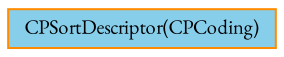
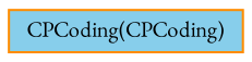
  digraph {
    rankdir=LR
    fontname="EB Garamond"
-   n1 [color=darkorange fillcolor=skyblue fontname="EB Garamond" fontsize=10 height=0.2 label="CPSortDescriptor(CPCoding)" shape=record style=filled width=0.4]
+   n1 [color=darkorange fillcolor=skyblue fontname="EB Garamond" fontsize=10 height=0.2 label="CPCoding(CPCoding)" shape=record style=filled width=0.4]
  }
